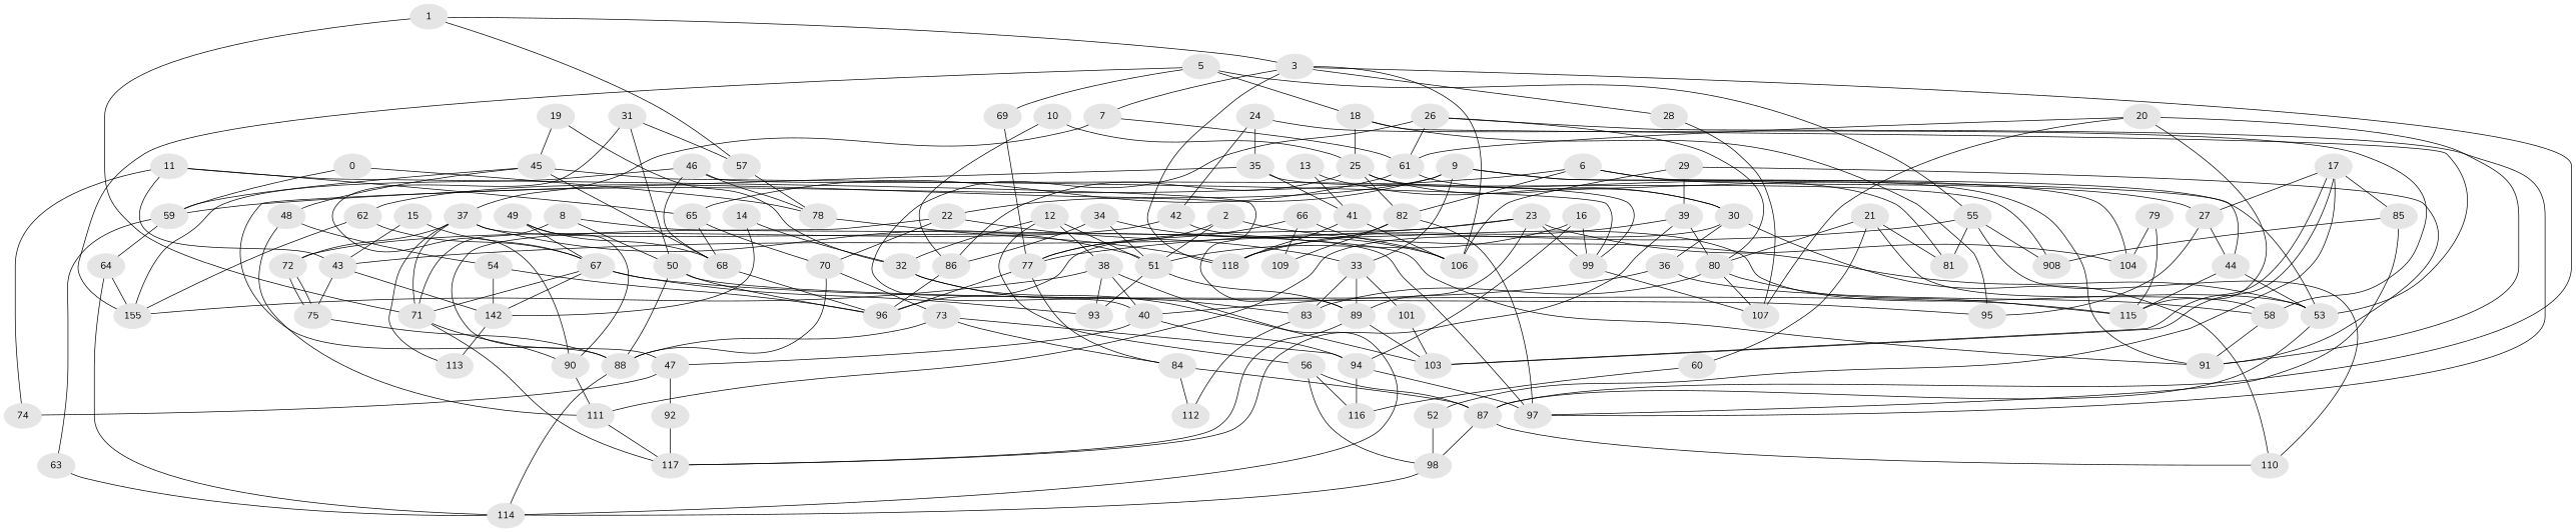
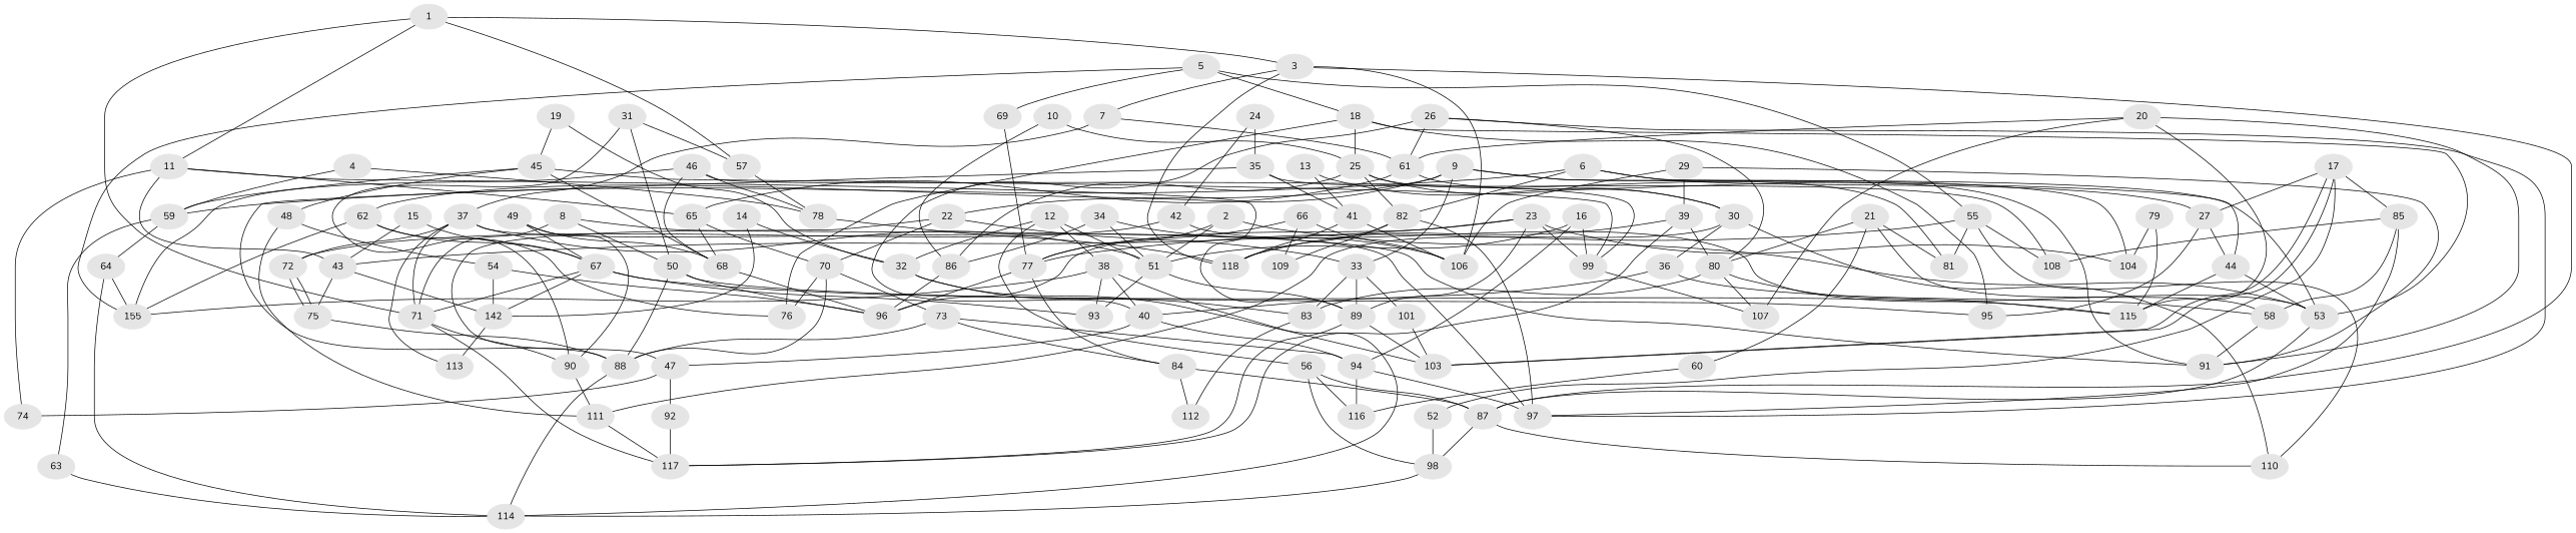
  graph {
    fontname=Nunito
    node [color=gray90 fontname=Nunito style=filled]
    edge [fontname=Nunito]
    1
    3
    11
    57
    71
    7
-   28
    87
    106
    118
    43
    65
    74
    89
    78
    90
    117
    2
    51
    53
    77
    93
    96
    84
    37
    61
    107
    110
    98
-   4 [label=0]
+   4
    59
    63
    64
    5
    18
    55
    69
    n38 [label=155]
    25
+   76
    95
    81
-   108 [label=908]
+   108
    6
    27
    44
    82
    115
    97
    109
    72
    113
    91
    8
    50
    88
    9
    22
    33
    62
    104
    47
    70
    83
    101
    67
    10
    86
    30
    n70 [label=142]
    75
    68
    103
    12
    32
    38
    56
    40
    114
    116
    13
    41
    36
    111
    14
    15
    16
    94
    99
    17
    52
    85
    19
    45
    48
    20
    21
    58
    60
    80
    92
    73
    23
    24
    35
    42
    26
    29
    39
    31
    112
    34
    54
    46
    49
    66
    79
    1 -- 3
+   1 -- 11
    1 -- 57
    1 -- 71
    3 -- 7
-   3 -- 28
    3 -- 87
    3 -- 106
    3 -- 118
    11 -- 43
    11 -- 65
    11 -- 74
    11 -- 89
    57 -- 78
    71 -- 90
    71 -- 117
    7 -- 37
    7 -- 61
-   28 -- 107
    87 -- 110
    87 -- 98
    43 -- n70
    43 -- 75
    65 -- 70
    65 -- 68
    89 -- 117
    89 -- 103
    78 -- 118
    90 -- 111
    2 -- 51
    2 -- 53
    2 -- 77
    51 -- 89
    51 -- 93
    53 -- 87
    77 -- 96
    77 -- 84
    84 -- 87
    84 -- 112
    37 -- 71
    37 -- 51
    37 -- 97
    37 -- 72
    37 -- 113
    61 -- 65
    61 -- 91
    98 -- 114
    4 -- 78
    4 -- 59
    59 -- 63
    59 -- 64
    63 -- 114
    64 -- n38
    64 -- 114
    5 -- 18
    5 -- 55
    5 -- 69
    5 -- n38
    18 -- 53
    18 -- 25
+   18 -- 76
    18 -- 95
    55 -- 77
    55 -- 110
    55 -- 81
    55 -- 108
    69 -- 77
    25 -- 81
    25 -- 82
    25 -- 86
    25 -- 30
    6 -- 59
    6 -- 27
    6 -- 44
    6 -- 82
    27 -- 95
    27 -- 44
    44 -- 53
    44 -- 115
    82 -- 118
    82 -- 97
    82 -- 109
    72 -- 75
    72 -- 75
    8 -- 71
    8 -- 91
    8 -- 50
    50 -- 96
    50 -- 95
    50 -- 88
    88 -- 114
    9 -- 53
    9 -- 22
    9 -- 33
    9 -- 62
    9 -- 104
    22 -- 33
    22 -- 47
    22 -- 70
    33 -- 89
    33 -- 83
    33 -- 101
    62 -- n38
+   62 -- 76
    62 -- 67
    47 -- 74
    47 -- 92
+   70 -- 76
    70 -- 88
    70 -- 73
    83 -- 112
    101 -- 103
    67 -- 71
    67 -- 93
    67 -- 115
    67 -- n70
    10 -- 25
    10 -- 86
    86 -- 96
    30 -- 110
    30 -- 36
    30 -- 111
    n70 -- 113
    75 -- 88
    68 -- 96
    12 -- 51
    12 -- 32
    12 -- 38
    12 -- 56
    32 -- 83
    32 -- 103
    38 -- 93
    38 -- n38
    38 -- 40
    38 -- 114
    56 -- 87
    56 -- 98
    56 -- 116
    40 -- 47
    40 -- 94
    13 -- 30
    13 -- 41
    41 -- 106
    41 -- 118
    36 -- 40
    36 -- 58
    111 -- 117
    14 -- n70
    14 -- 32
    15 -- 43
    15 -- 67
    16 -- 51
    16 -- 94
    16 -- 99
    94 -- 97
    94 -- 116
    99 -- 107
    17 -- 27
    17 -- 103
    17 -- 103
    17 -- 52
    17 -- 85
    52 -- 98
    85 -- 108
    85 -- 97
    19 -- 32
    19 -- 45
    45 -- 59
    45 -- 68
    45 -- 99
    45 -- 48
    48 -- 111
    48 -- 54
    20 -- 61
    20 -- 107
    20 -- 115
    20 -- 91
    21 -- 81
    21 -- 58
    21 -- 60
    21 -- 80
    58 -- 91
    60 -- 116
    80 -- 107
    80 -- 115
    80 -- 83
    92 -- 117
    73 -- 84
    73 -- 88
    73 -- 94
    23 -- 43
    23 -- 89
    23 -- 96
    23 -- 104
    23 -- 99
-   24 -- 58
+   85 -- 58
    24 -- 35
    24 -- 42
    35 -- 108
    35 -- 88
    35 -- 41
    42 -- 53
    42 -- 72
    26 -- 61
    26 -- 97
    26 -- 40
    26 -- 80
    29 -- 106
    29 -- 91
    29 -- 39
    39 -- 118
    39 -- 117
    39 -- 80
    31 -- 57
    31 -- 90
    31 -- 50
    34 -- 106
    34 -- 51
    34 -- 86
    54 -- 96
    54 -- n70
    46 -- 78
    46 -- n38
    46 -- 68
    46 -- 99
    49 -- 90
    49 -- 67
    49 -- 68
    66 -- 106
    66 -- 77
    66 -- 109
    79 -- 115
    79 -- 104
  }
